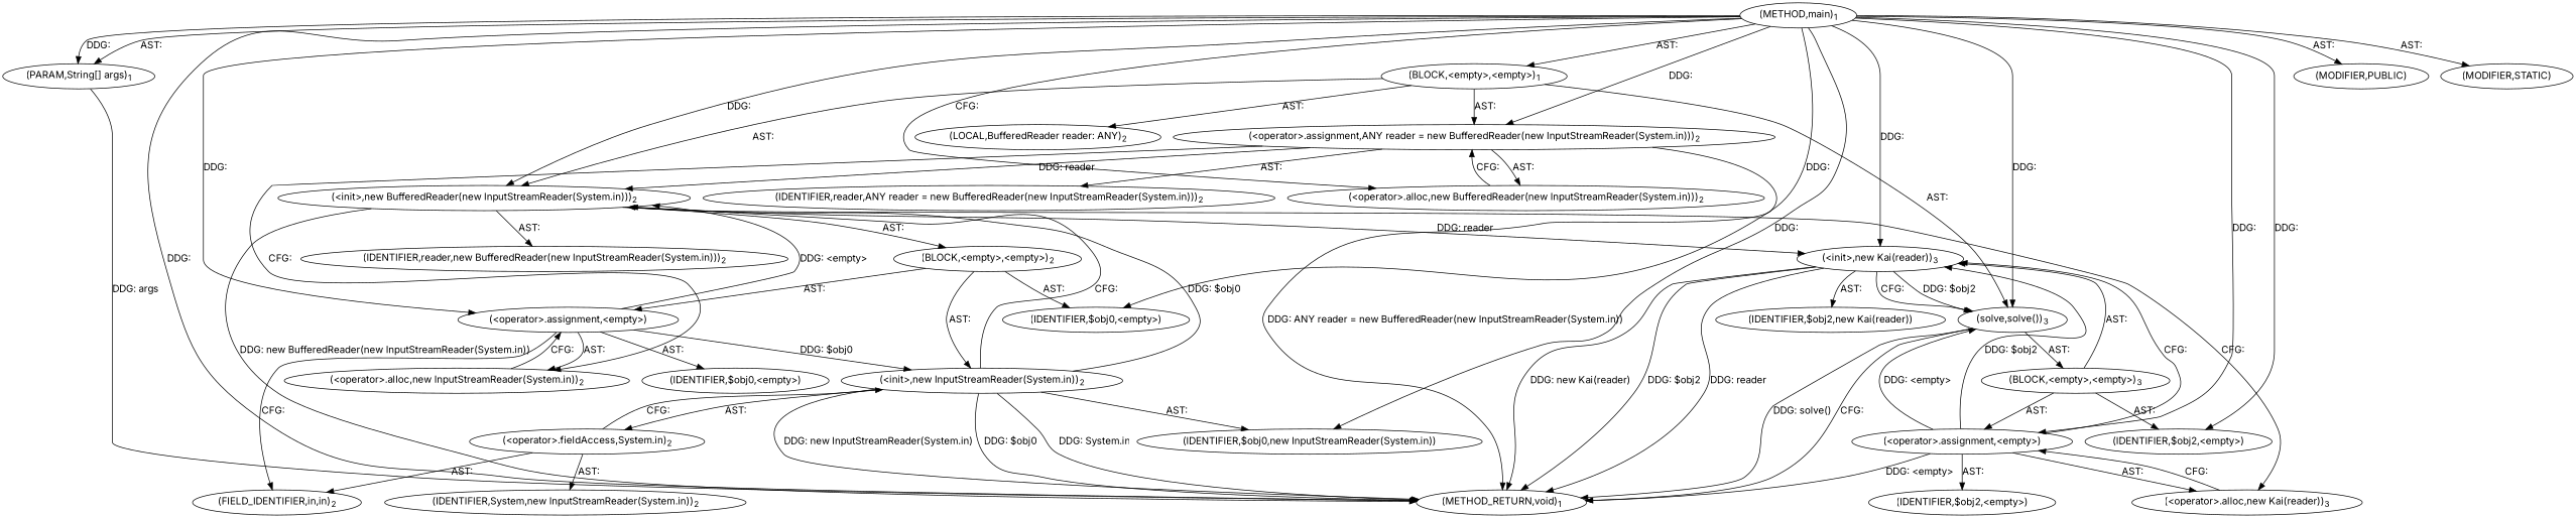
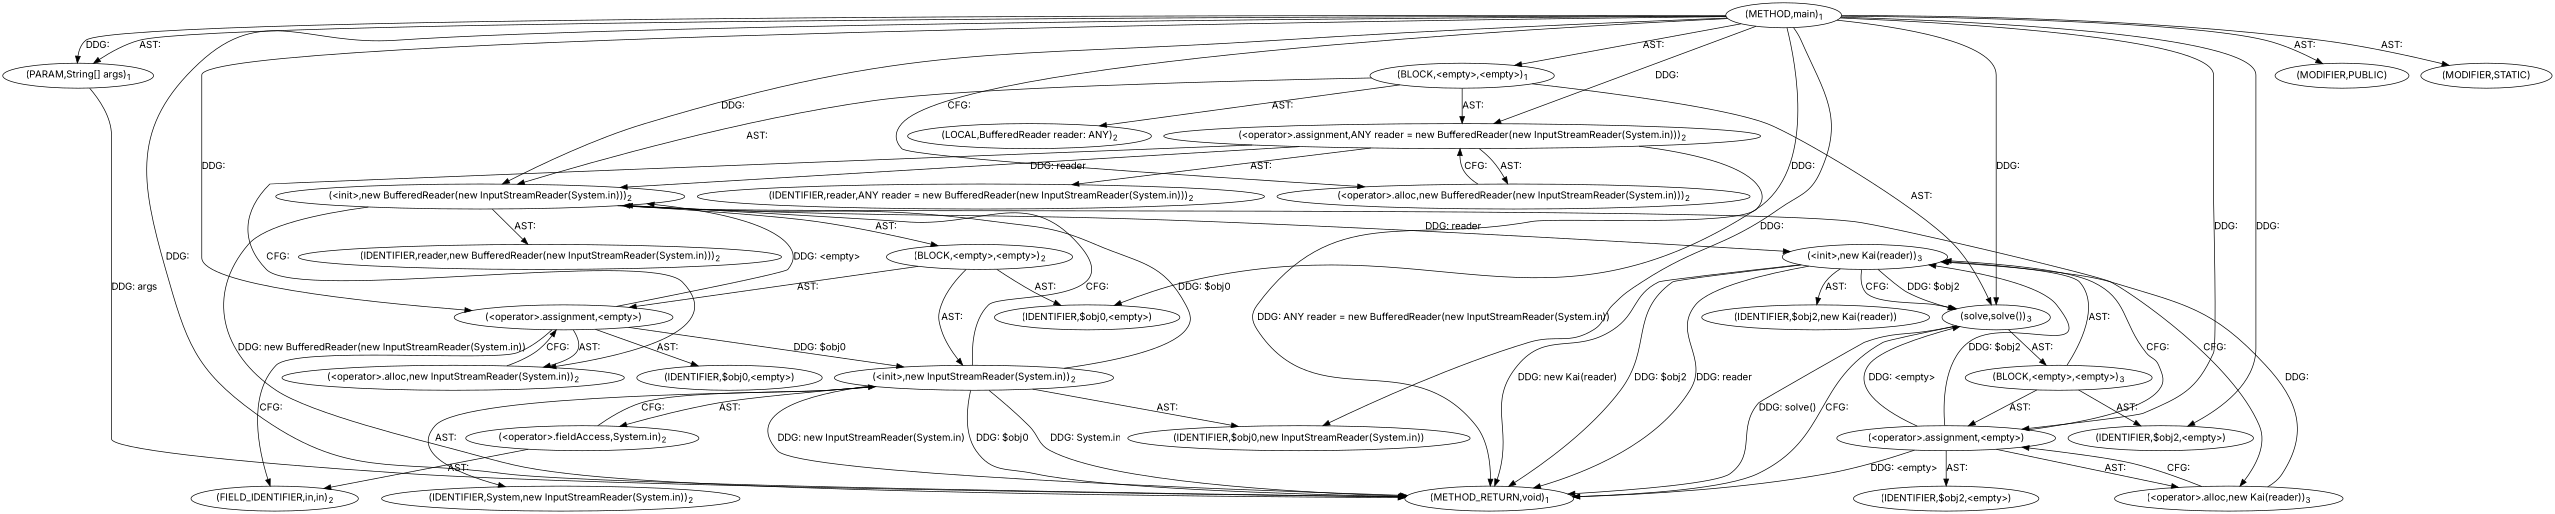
  digraph {
    fontname=Inter
    node [fontname=Inter]
    edge [fontname=Inter]
    n1 [label=<(METHOD,main)<SUB>1</SUB>>]
    n2 [label=<(PARAM,String[] args)<SUB>1</SUB>>]
    n3 [label=<(BLOCK,&lt;empty&gt;,&lt;empty&gt;)<SUB>1</SUB>>]
    n4 [label=<(&lt;operator&gt;.assignment,ANY reader = new BufferedReader(new InputStreamReader(System.in)))<SUB>2</SUB>>]
    n5 [label=<(&lt;operator&gt;.alloc,new BufferedReader(new InputStreamReader(System.in)))<SUB>2</SUB>>]
    n6 [label=<(&lt;init&gt;,new BufferedReader(new InputStreamReader(System.in)))<SUB>2</SUB>>]
    n7 [label=<(&lt;operator&gt;.assignment,&lt;empty&gt;)>]
    n8 [label=<(IDENTIFIER,$obj0,&lt;empty&gt;)>]
    n9 [label=<(solve,solve())<SUB>3</SUB>>]
    n10 [label=<(&lt;operator&gt;.assignment,&lt;empty&gt;)>]
    n11 [label=<(&lt;init&gt;,new Kai(reader))<SUB>3</SUB>>]
    n12 [label=<(IDENTIFIER,$obj2,&lt;empty&gt;)>]
    n13 [label=<(MODIFIER,PUBLIC)>]
    n14 [label=<(MODIFIER,STATIC)>]
    n15 [label=<(METHOD_RETURN,void)<SUB>1</SUB>>]
    n16 [label=<(IDENTIFIER,$obj0,new InputStreamReader(System.in))>]
    n17 [label=<(LOCAL,BufferedReader reader: ANY)<SUB>2</SUB>>]
    n18 [label=<(IDENTIFIER,reader,ANY reader = new BufferedReader(new InputStreamReader(System.in)))<SUB>2</SUB>>]
    n19 [label=<(&lt;operator&gt;.alloc,new InputStreamReader(System.in))<SUB>2</SUB>>]
    n20 [label=<(IDENTIFIER,reader,new BufferedReader(new InputStreamReader(System.in)))<SUB>2</SUB>>]
    n21 [label=<(BLOCK,&lt;empty&gt;,&lt;empty&gt;)<SUB>2</SUB>>]
    n22 [label=<(&lt;operator&gt;.alloc,new Kai(reader))<SUB>3</SUB>>]
    n23 [label=<(&lt;init&gt;,new InputStreamReader(System.in))<SUB>2</SUB>>]
    n24 [label=<(IDENTIFIER,$obj0,&lt;empty&gt;)>]
    n25 [label=<(FIELD_IDENTIFIER,in,in)<SUB>2</SUB>>]
    n26 [label=<(&lt;operator&gt;.fieldAccess,System.in)<SUB>2</SUB>>]
    n27 [label=<(BLOCK,&lt;empty&gt;,&lt;empty&gt;)<SUB>3</SUB>>]
    n28 [label=<(IDENTIFIER,$obj2,&lt;empty&gt;)>]
    n29 [label=<(IDENTIFIER,$obj2,new Kai(reader))>]
    n30 [label=<(IDENTIFIER,System,new InputStreamReader(System.in))<SUB>2</SUB>>]
    n1 -> n2 [label="AST: "]
    n1 -> n2 [label="DDG: "]
    n1 -> n3 [label="AST: "]
    n1 -> n4 [label="DDG: "]
    n1 -> n5 [label="CFG: "]
    n1 -> n6 [label="DDG: "]
    n1 -> n7 [label="DDG: "]
    n1 -> n8 [label="DDG: "]
    n1 -> n9 [label="DDG: "]
    n1 -> n10 [label="DDG: "]
-   n1 -> n11 [label="DDG: "]
+   n22 -> n11 [label="DDG: "]
    n1 -> n12 [label="DDG: "]
    n1 -> n13 [label="AST: "]
    n1 -> n14 [label="AST: "]
    n1 -> n15 [label="DDG: "]
    n1 -> n16 [label="DDG: "]
    n2 -> n15 [label="DDG: args"]
    n3 -> n4 [label="AST: "]
    n3 -> n6 [label="AST: "]
    n3 -> n9 [label="AST: "]
    n3 -> n17 [label="AST: "]
    n4 -> n5 [label="AST: "]
    n4 -> n6 [label="DDG: reader"]
    n4 -> n15 [label="DDG: ANY reader = new BufferedReader(new InputStreamReader(System.in))"]
    n4 -> n18 [label="AST: "]
    n4 -> n19 [label="CFG: "]
    n5 -> n4 [label="CFG: "]
    n6 -> n11 [label="DDG: reader"]
    n6 -> n15 [label="DDG: new BufferedReader(new InputStreamReader(System.in))"]
    n6 -> n20 [label="AST: "]
    n6 -> n21 [label="AST: "]
    n6 -> n22 [label="CFG: "]
    n7 -> n6 [label="DDG: &lt;empty&gt;"]
    n7 -> n19 [label="AST: "]
    n7 -> n23 [label="DDG: $obj0"]
    n7 -> n24 [label="AST: "]
    n7 -> n25 [label="CFG: "]
    n9 -> n15 [label="CFG: "]
    n9 -> n15 [label="DDG: solve()"]
    n9 -> n27 [label="AST: "]
    n10 -> n9 [label="DDG: &lt;empty&gt;"]
    n10 -> n11 [label="CFG: "]
    n10 -> n11 [label="DDG: $obj2"]
    n10 -> n15 [label="DDG: &lt;empty&gt;"]
    n10 -> n22 [label="AST: "]
    n10 -> n28 [label="AST: "]
    n11 -> n9 [label="CFG: "]
    n11 -> n9 [label="DDG: $obj2"]
    n11 -> n15 [label="DDG: $obj2"]
    n11 -> n15 [label="DDG: reader"]
    n11 -> n15 [label="DDG: new Kai(reader)"]
    n11 -> n29 [label="AST: "]
    n19 -> n7 [label="CFG: "]
    n21 -> n7 [label="AST: "]
    n21 -> n8 [label="AST: "]
    n21 -> n23 [label="AST: "]
    n22 -> n10 [label="CFG: "]
    n23 -> n6 [label="CFG: "]
    n23 -> n6 [label="DDG: $obj0"]
    n23 -> n15 [label="DDG: $obj0"]
    n23 -> n15 [label="DDG: System.in"]
    n23 -> n15 [label="DDG: new InputStreamReader(System.in)"]
    n23 -> n16 [label="AST: "]
    n23 -> n26 [label="AST: "]
    n26 -> n23 [label="CFG: "]
    n26 -> n25 [label="AST: "]
-   n26 -> n30 [label="AST: "]
+   n23 -> n30 [label="AST: "]
    n27 -> n10 [label="AST: "]
    n27 -> n11 [label="AST: "]
    n27 -> n12 [label="AST: "]
  }
